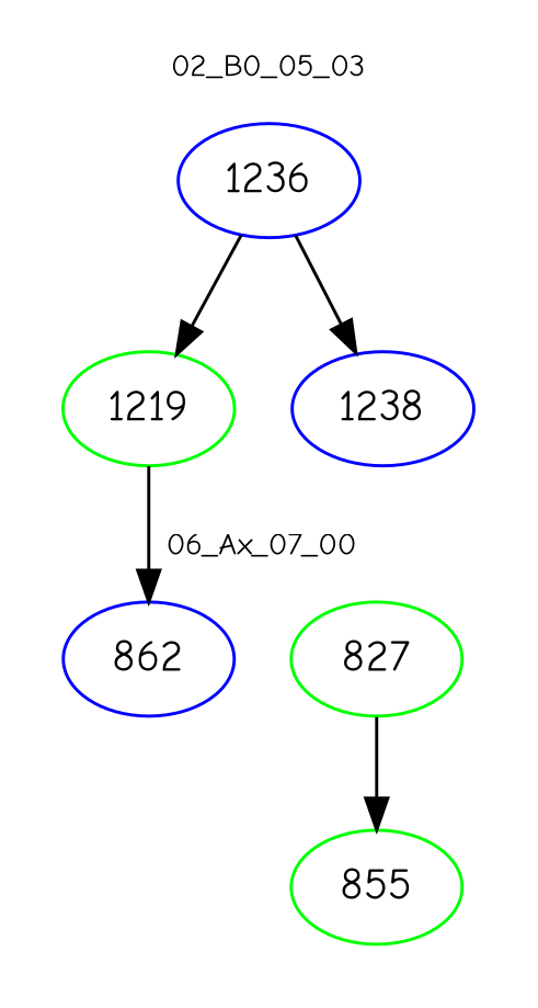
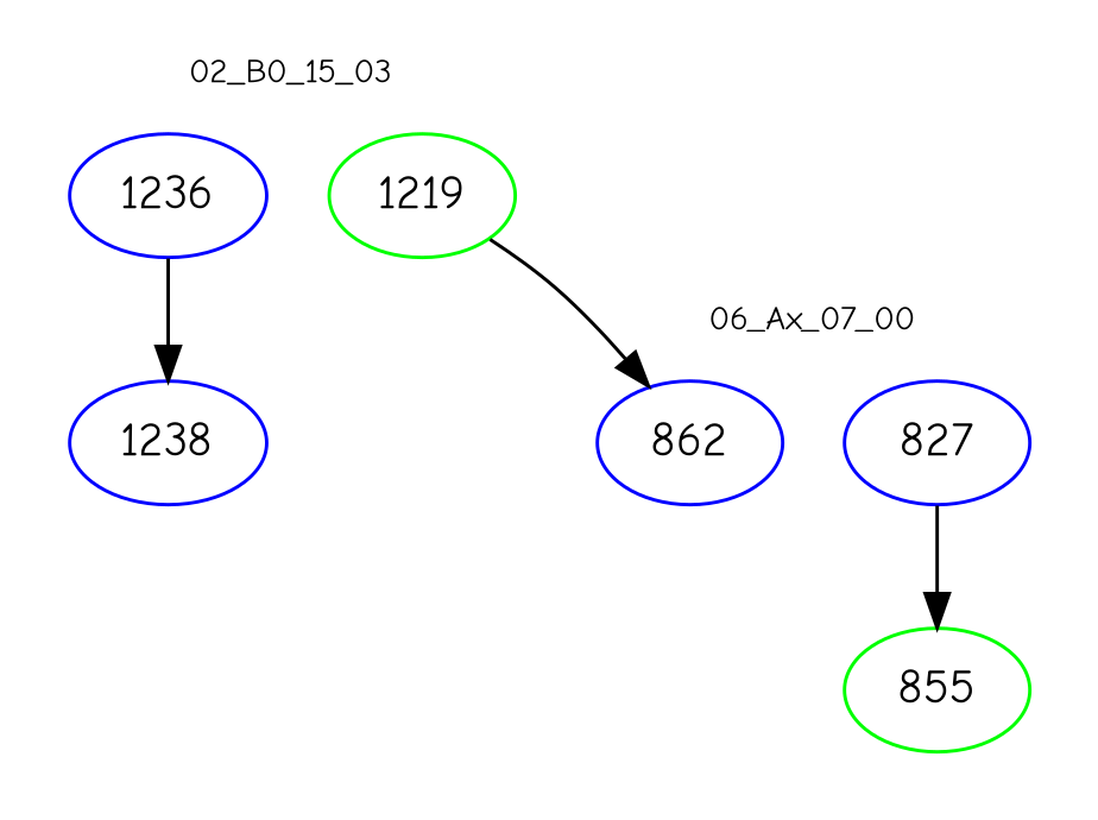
  digraph {
    fontname="Comic Neue"
    node [color=blue fontname="Comic Neue"]
    edge [color=black fontname="Comic Neue"]
-   n1 [color=green label=827]
+   n1 [label=827]
    n2 [label=862]
    n3 [color=green label=855]
    n4 [label=1236]
    n5 [color=green label=1219]
    n6 [label=1238]
    subgraph cluster_1 {
      color=white
      fontsize=10
      label="06_Ax_07_00"
      n1
      n2
      n3
    }
    subgraph cluster_2 {
      color=white
      fontsize=10
-     label="02_B0_05_03"
+     label="02_B0_15_03"
      n4
      n5
      n6
    }
    n1 -> n3
-   n4 -> n5
    n4 -> n6
    n5 -> n2
  }
